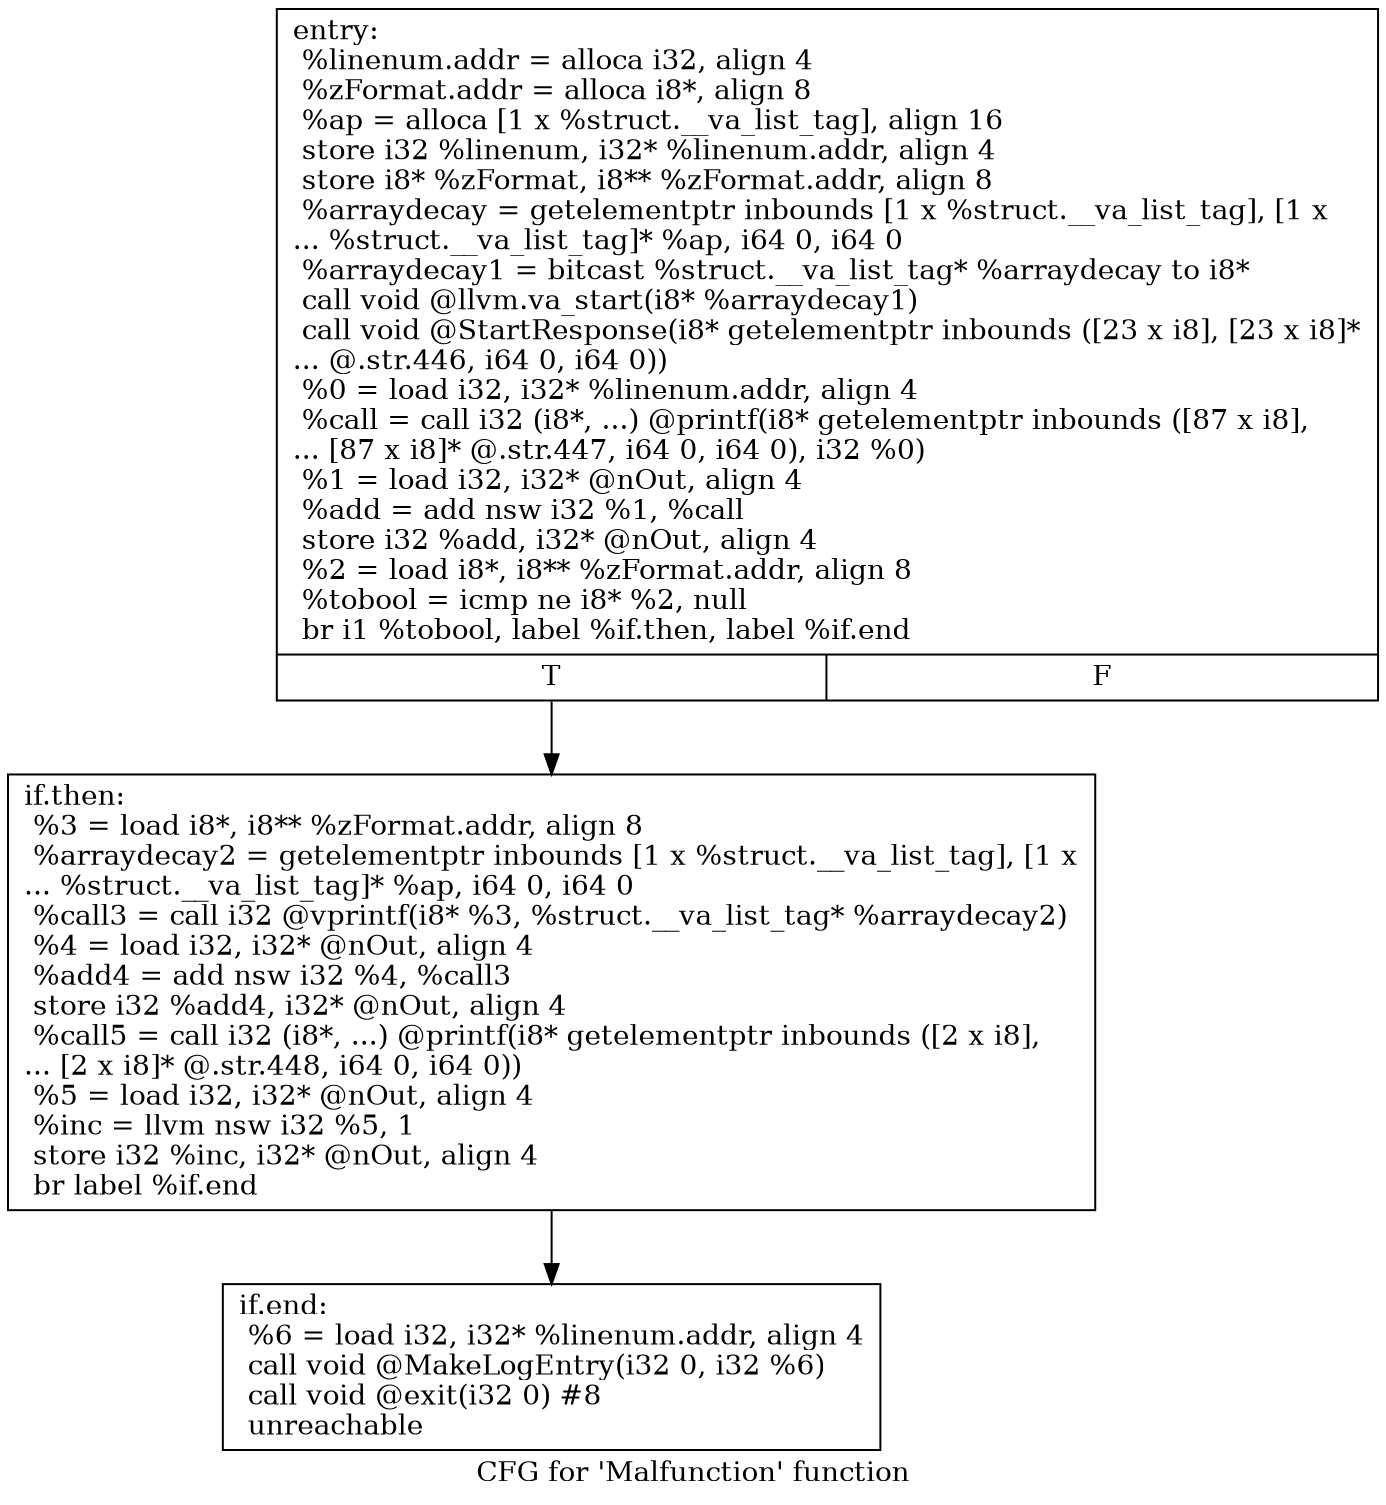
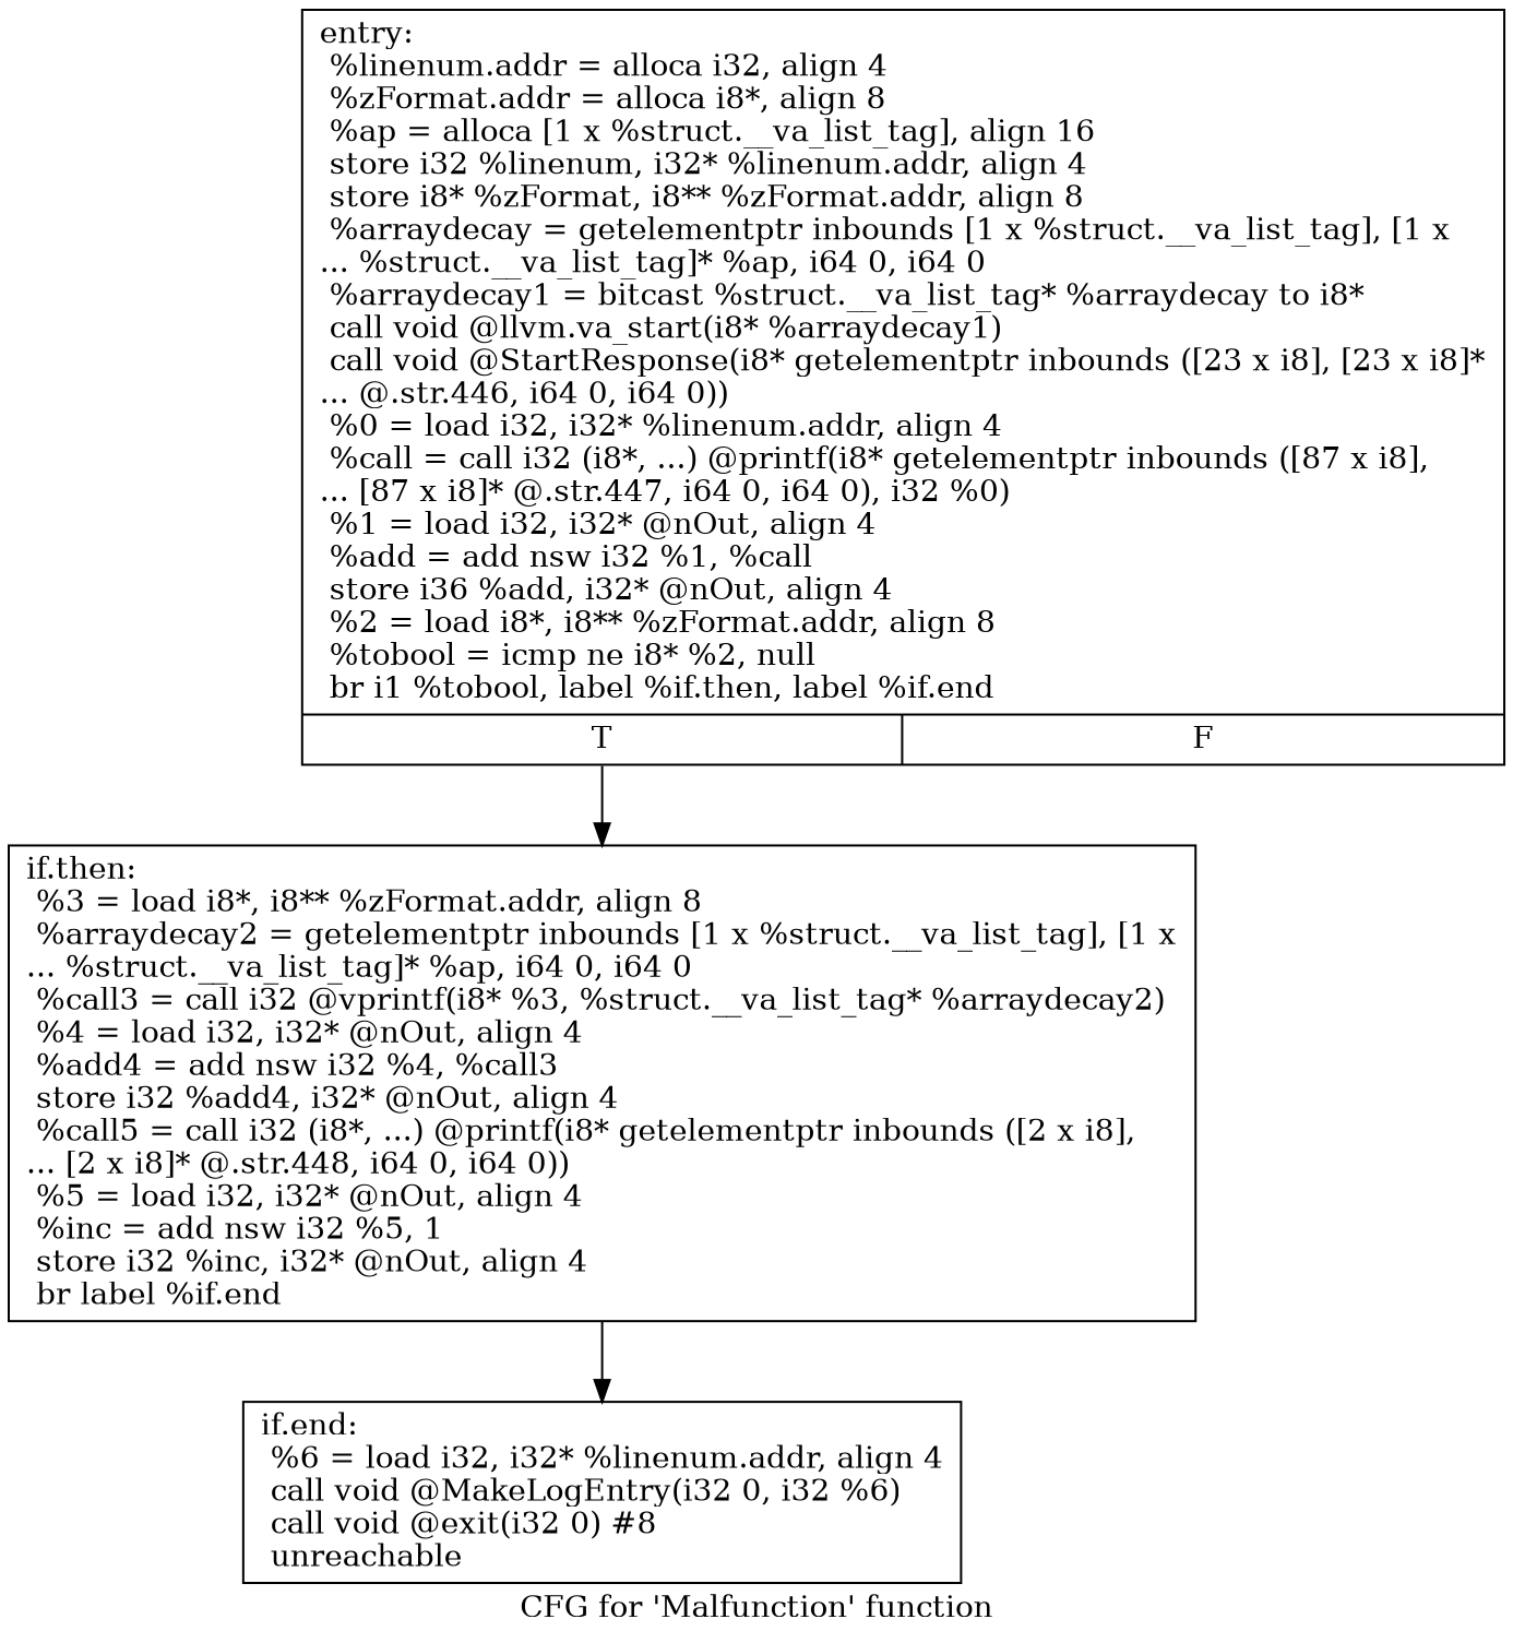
  digraph {
    label="CFG for 'Malfunction' function"
    node [shape=record]
-   n1 [label="{entry:\l  %linenum.addr = alloca i32, align 4\l  %zFormat.addr = alloca i8*, align 8\l  %ap = alloca [1 x %struct.__va_list_tag], align 16\l  store i32 %linenum, i32* %linenum.addr, align 4\l  store i8* %zFormat, i8** %zFormat.addr, align 8\l  %arraydecay = getelementptr inbounds [1 x %struct.__va_list_tag], [1 x\l... %struct.__va_list_tag]* %ap, i64 0, i64 0\l  %arraydecay1 = bitcast %struct.__va_list_tag* %arraydecay to i8*\l  call void @llvm.va_start(i8* %arraydecay1)\l  call void @StartResponse(i8* getelementptr inbounds ([23 x i8], [23 x i8]*\l... @.str.446, i64 0, i64 0))\l  %0 = load i32, i32* %linenum.addr, align 4\l  %call = call i32 (i8*, ...) @printf(i8* getelementptr inbounds ([87 x i8],\l... [87 x i8]* @.str.447, i64 0, i64 0), i32 %0)\l  %1 = load i32, i32* @nOut, align 4\l  %add = add nsw i32 %1, %call\l  store i32 %add, i32* @nOut, align 4\l  %2 = load i8*, i8** %zFormat.addr, align 8\l  %tobool = icmp ne i8* %2, null\l  br i1 %tobool, label %if.then, label %if.end\l|{<s0>T|<s1>F}}"]
-   n2 [label="{if.then:                                          \l  %3 = load i8*, i8** %zFormat.addr, align 8\l  %arraydecay2 = getelementptr inbounds [1 x %struct.__va_list_tag], [1 x\l... %struct.__va_list_tag]* %ap, i64 0, i64 0\l  %call3 = call i32 @vprintf(i8* %3, %struct.__va_list_tag* %arraydecay2)\l  %4 = load i32, i32* @nOut, align 4\l  %add4 = add nsw i32 %4, %call3\l  store i32 %add4, i32* @nOut, align 4\l  %call5 = call i32 (i8*, ...) @printf(i8* getelementptr inbounds ([2 x i8],\l... [2 x i8]* @.str.448, i64 0, i64 0))\l  %5 = load i32, i32* @nOut, align 4\l  %inc = llvm nsw i32 %5, 1\l  store i32 %inc, i32* @nOut, align 4\l  br label %if.end\l}"]
+   n1 [label="{entry:\l  %linenum.addr = alloca i32, align 4\l  %zFormat.addr = alloca i8*, align 8\l  %ap = alloca [1 x %struct.__va_list_tag], align 16\l  store i32 %linenum, i32* %linenum.addr, align 4\l  store i8* %zFormat, i8** %zFormat.addr, align 8\l  %arraydecay = getelementptr inbounds [1 x %struct.__va_list_tag], [1 x\l... %struct.__va_list_tag]* %ap, i64 0, i64 0\l  %arraydecay1 = bitcast %struct.__va_list_tag* %arraydecay to i8*\l  call void @llvm.va_start(i8* %arraydecay1)\l  call void @StartResponse(i8* getelementptr inbounds ([23 x i8], [23 x i8]*\l... @.str.446, i64 0, i64 0))\l  %0 = load i32, i32* %linenum.addr, align 4\l  %call = call i32 (i8*, ...) @printf(i8* getelementptr inbounds ([87 x i8],\l... [87 x i8]* @.str.447, i64 0, i64 0), i32 %0)\l  %1 = load i32, i32* @nOut, align 4\l  %add = add nsw i32 %1, %call\l  store i36 %add, i32* @nOut, align 4\l  %2 = load i8*, i8** %zFormat.addr, align 8\l  %tobool = icmp ne i8* %2, null\l  br i1 %tobool, label %if.then, label %if.end\l|{<s0>T|<s1>F}}"]
+   n2 [label="{if.then:                                          \l  %3 = load i8*, i8** %zFormat.addr, align 8\l  %arraydecay2 = getelementptr inbounds [1 x %struct.__va_list_tag], [1 x\l... %struct.__va_list_tag]* %ap, i64 0, i64 0\l  %call3 = call i32 @vprintf(i8* %3, %struct.__va_list_tag* %arraydecay2)\l  %4 = load i32, i32* @nOut, align 4\l  %add4 = add nsw i32 %4, %call3\l  store i32 %add4, i32* @nOut, align 4\l  %call5 = call i32 (i8*, ...) @printf(i8* getelementptr inbounds ([2 x i8],\l... [2 x i8]* @.str.448, i64 0, i64 0))\l  %5 = load i32, i32* @nOut, align 4\l  %inc = add nsw i32 %5, 1\l  store i32 %inc, i32* @nOut, align 4\l  br label %if.end\l}"]
    n3 [label="{if.end:                                           \l  %6 = load i32, i32* %linenum.addr, align 4\l  call void @MakeLogEntry(i32 0, i32 %6)\l  call void @exit(i32 0) #8\l  unreachable\l}"]
    n1 -> n2 [tailport=s0]
    n2 -> n3
  }
